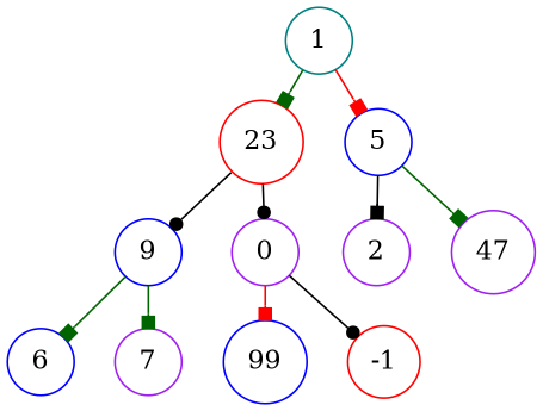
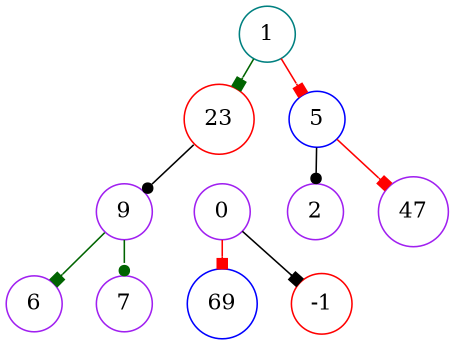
  digraph {
    nodesep=0.3
    ranksep=0.2
    node [color=purple shape=circle]
    edge [arrowhead=box arrowsize=0.8 color=darkgreen]
    n1 [color=teal label=1]
    n2 [color=red label=23]
    n3 [color=blue label=5]
-   n4 [color=blue label=9]
+   n4 [label=9]
    n5 [label=0]
    n6 [label=2]
    n7 [label=47]
-   n8 [color=blue label=6]
+   n8 [label=6]
    n9 [label=7]
-   n10 [color=blue label=99]
+   n10 [color=blue label=69]
    n11 [color=red label=-1]
    n1 -> n2 [side=left]
    n1 -> n3 [color=red]
    n2 -> n4 [arrowhead=dot color=black side=left]
-   n2 -> n5 [arrowhead=dot color=black]
-   n3 -> n6 [color=black side=left]
-   n3 -> n7
+   n3 -> n6 [arrowhead=dot color=black side=left]
+   n3 -> n7 [color=red]
    n4 -> n8 [side=left]
-   n4 -> n9
+   n4 -> n9 [arrowhead=dot]
    n5 -> n10 [color=red side=left]
-   n5 -> n11 [arrowhead=dot color=black]
+   n5 -> n11 [color=black]
  }
